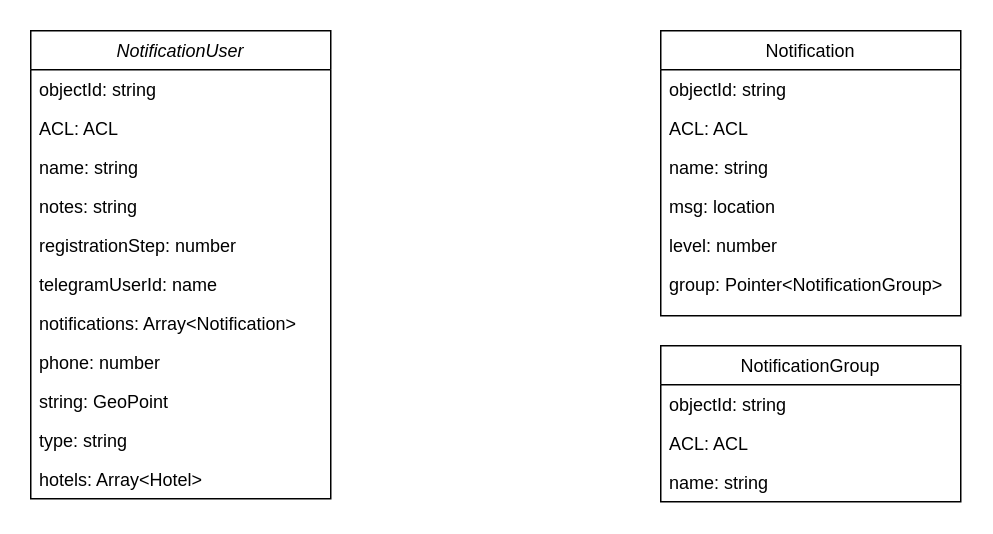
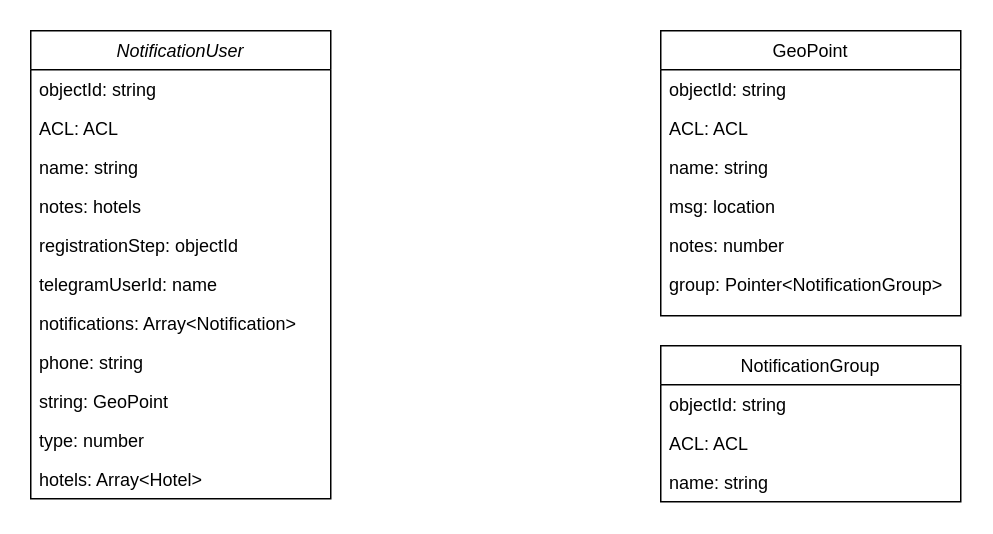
  <mxCell id="0" />
  <mxCell id="1" parent="0" />
  <mxCell id="2" value="NotificationUser" style="swimlane;fontStyle=2;align=center;verticalAlign=top;childLayout=stackLayout;horizontal=1;startSize=26;horizontalStack=0;resizeParent=1;resizeLast=0;collapsible=1;marginBottom=0;rounded=0;shadow=0;strokeWidth=1;" parent="1" vertex="1"><mxGeometry x="20" y="20" width="200" height="312" as="geometry"><mxRectangle x="220" y="120" width="160" height="26" as="alternateBounds" /></mxGeometry></mxCell>
  <mxCell id="3" value="objectId: string" style="text;align=left;verticalAlign=top;spacingLeft=4;spacingRight=4;overflow=hidden;rotatable=0;points=[[0,0.5],[1,0.5]];portConstraint=eastwest;" parent="2" vertex="1"><mxGeometry y="26" width="200" height="26" as="geometry" /></mxCell>
  <mxCell id="4" value="ACL: ACL" style="text;align=left;verticalAlign=top;spacingLeft=4;spacingRight=4;overflow=hidden;rotatable=0;points=[[0,0.5],[1,0.5]];portConstraint=eastwest;rounded=0;shadow=0;html=0;" parent="2" vertex="1"><mxGeometry y="52" width="200" height="26" as="geometry" /></mxCell>
  <mxCell id="5" value="name: string" style="text;align=left;verticalAlign=top;spacingLeft=4;spacingRight=4;overflow=hidden;rotatable=0;points=[[0,0.5],[1,0.5]];portConstraint=eastwest;rounded=0;shadow=0;html=0;" parent="2" vertex="1"><mxGeometry y="78" width="200" height="26" as="geometry" /></mxCell>
- <mxCell id="6" value="notes: string" style="text;align=left;verticalAlign=top;spacingLeft=4;spacingRight=4;overflow=hidden;rotatable=0;points=[[0,0.5],[1,0.5]];portConstraint=eastwest;rounded=0;shadow=0;html=0;" vertex="1" parent="2"><mxGeometry y="104" width="200" height="26" as="geometry" /></mxCell>
- <mxCell id="7" value="registrationStep: number" style="text;align=left;verticalAlign=top;spacingLeft=4;spacingRight=4;overflow=hidden;rotatable=0;points=[[0,0.5],[1,0.5]];portConstraint=eastwest;rounded=0;shadow=0;html=0;" vertex="1" parent="2"><mxGeometry y="130" width="200" height="26" as="geometry" /></mxCell>
+ <mxCell id="6" value="notes: hotels" style="text;align=left;verticalAlign=top;spacingLeft=4;spacingRight=4;overflow=hidden;rotatable=0;points=[[0,0.5],[1,0.5]];portConstraint=eastwest;rounded=0;shadow=0;html=0;" vertex="1" parent="2"><mxGeometry y="104" width="200" height="26" as="geometry" /></mxCell>
+ <mxCell id="7" value="registrationStep: objectId" style="text;align=left;verticalAlign=top;spacingLeft=4;spacingRight=4;overflow=hidden;rotatable=0;points=[[0,0.5],[1,0.5]];portConstraint=eastwest;rounded=0;shadow=0;html=0;" vertex="1" parent="2"><mxGeometry y="130" width="200" height="26" as="geometry" /></mxCell>
  <mxCell id="8" value="telegramUserId: name" style="text;align=left;verticalAlign=top;spacingLeft=4;spacingRight=4;overflow=hidden;rotatable=0;points=[[0,0.5],[1,0.5]];portConstraint=eastwest;rounded=0;shadow=0;html=0;" vertex="1" parent="2"><mxGeometry y="156" width="200" height="26" as="geometry" /></mxCell>
  <mxCell id="9" value="notifications: Array&lt;Notification&gt;" style="text;align=left;verticalAlign=top;spacingLeft=4;spacingRight=4;overflow=hidden;rotatable=0;points=[[0,0.5],[1,0.5]];portConstraint=eastwest;rounded=0;shadow=0;html=0;" vertex="1" parent="2"><mxGeometry y="182" width="200" height="26" as="geometry" /></mxCell>
- <mxCell id="10" value="phone: number" style="text;align=left;verticalAlign=top;spacingLeft=4;spacingRight=4;overflow=hidden;rotatable=0;points=[[0,0.5],[1,0.5]];portConstraint=eastwest;rounded=0;shadow=0;html=0;" vertex="1" parent="2"><mxGeometry y="208" width="200" height="26" as="geometry" /></mxCell>
+ <mxCell id="10" value="phone: string" style="text;align=left;verticalAlign=top;spacingLeft=4;spacingRight=4;overflow=hidden;rotatable=0;points=[[0,0.5],[1,0.5]];portConstraint=eastwest;rounded=0;shadow=0;html=0;" vertex="1" parent="2"><mxGeometry y="208" width="200" height="26" as="geometry" /></mxCell>
  <mxCell id="11" value="string: GeoPoint" style="text;align=left;verticalAlign=top;spacingLeft=4;spacingRight=4;overflow=hidden;rotatable=0;points=[[0,0.5],[1,0.5]];portConstraint=eastwest;rounded=0;shadow=0;html=0;" vertex="1" parent="2"><mxGeometry y="234" width="200" height="26" as="geometry" /></mxCell>
- <mxCell id="12" value="type: string" style="text;align=left;verticalAlign=top;spacingLeft=4;spacingRight=4;overflow=hidden;rotatable=0;points=[[0,0.5],[1,0.5]];portConstraint=eastwest;rounded=0;shadow=0;html=0;" vertex="1" parent="2"><mxGeometry y="260" width="200" height="26" as="geometry" /></mxCell>
+ <mxCell id="12" value="type: number" style="text;align=left;verticalAlign=top;spacingLeft=4;spacingRight=4;overflow=hidden;rotatable=0;points=[[0,0.5],[1,0.5]];portConstraint=eastwest;rounded=0;shadow=0;html=0;" vertex="1" parent="2"><mxGeometry y="260" width="200" height="26" as="geometry" /></mxCell>
  <mxCell id="13" value="hotels: Array&lt;Hotel&gt;" style="text;align=left;verticalAlign=top;spacingLeft=4;spacingRight=4;overflow=hidden;rotatable=0;points=[[0,0.5],[1,0.5]];portConstraint=eastwest;rounded=0;shadow=0;html=0;" vertex="1" parent="2"><mxGeometry y="286" width="200" height="26" as="geometry" /></mxCell>
  <mxCell id="14" value="NotificationGroup" style="swimlane;fontStyle=0;align=center;verticalAlign=top;childLayout=stackLayout;horizontal=1;startSize=26;horizontalStack=0;resizeParent=1;resizeLast=0;collapsible=1;marginBottom=0;rounded=0;shadow=0;strokeWidth=1;" parent="1" vertex="1"><mxGeometry x="440" y="230" width="200" height="104" as="geometry"><mxRectangle x="340" y="380" width="170" height="26" as="alternateBounds" /></mxGeometry></mxCell>
  <mxCell id="15" value="objectId: string" style="text;align=left;verticalAlign=top;spacingLeft=4;spacingRight=4;overflow=hidden;rotatable=0;points=[[0,0.5],[1,0.5]];portConstraint=eastwest;" parent="14" vertex="1"><mxGeometry y="26" width="200" height="26" as="geometry" /></mxCell>
  <mxCell id="16" value="ACL: ACL" style="text;align=left;verticalAlign=top;spacingLeft=4;spacingRight=4;overflow=hidden;rotatable=0;points=[[0,0.5],[1,0.5]];portConstraint=eastwest;" vertex="1" parent="14"><mxGeometry y="52" width="200" height="26" as="geometry" /></mxCell>
  <mxCell id="17" value="name: string" style="text;align=left;verticalAlign=top;spacingLeft=4;spacingRight=4;overflow=hidden;rotatable=0;points=[[0,0.5],[1,0.5]];portConstraint=eastwest;" vertex="1" parent="14"><mxGeometry y="78" width="200" height="26" as="geometry" /></mxCell>
- <mxCell id="18" value="Notification" style="swimlane;fontStyle=0;align=center;verticalAlign=top;childLayout=stackLayout;horizontal=1;startSize=26;horizontalStack=0;resizeParent=1;resizeLast=0;collapsible=1;marginBottom=0;rounded=0;shadow=0;strokeWidth=1;" parent="1" vertex="1"><mxGeometry x="440" y="20" width="200" height="190" as="geometry"><mxRectangle x="550" y="140" width="160" height="26" as="alternateBounds" /></mxGeometry></mxCell>
+ <mxCell id="18" value="GeoPoint" style="swimlane;fontStyle=0;align=center;verticalAlign=top;childLayout=stackLayout;horizontal=1;startSize=26;horizontalStack=0;resizeParent=1;resizeLast=0;collapsible=1;marginBottom=0;rounded=0;shadow=0;strokeWidth=1;" parent="1" vertex="1"><mxGeometry x="440" y="20" width="200" height="190" as="geometry"><mxRectangle x="550" y="140" width="160" height="26" as="alternateBounds" /></mxGeometry></mxCell>
  <mxCell id="19" value="objectId: string" style="text;align=left;verticalAlign=top;spacingLeft=4;spacingRight=4;overflow=hidden;rotatable=0;points=[[0,0.5],[1,0.5]];portConstraint=eastwest;" parent="18" vertex="1"><mxGeometry y="26" width="200" height="26" as="geometry" /></mxCell>
  <mxCell id="20" value="ACL: ACL" style="text;align=left;verticalAlign=top;spacingLeft=4;spacingRight=4;overflow=hidden;rotatable=0;points=[[0,0.5],[1,0.5]];portConstraint=eastwest;rounded=0;shadow=0;html=0;" parent="18" vertex="1"><mxGeometry y="52" width="200" height="26" as="geometry" /></mxCell>
  <mxCell id="21" value="name: string" style="text;align=left;verticalAlign=top;spacingLeft=4;spacingRight=4;overflow=hidden;rotatable=0;points=[[0,0.5],[1,0.5]];portConstraint=eastwest;rounded=0;shadow=0;html=0;" parent="18" vertex="1"><mxGeometry y="78" width="200" height="26" as="geometry" /></mxCell>
  <mxCell id="22" value="msg: location" style="text;align=left;verticalAlign=top;spacingLeft=4;spacingRight=4;overflow=hidden;rotatable=0;points=[[0,0.5],[1,0.5]];portConstraint=eastwest;rounded=0;shadow=0;html=0;" parent="18" vertex="1"><mxGeometry y="104" width="200" height="26" as="geometry" /></mxCell>
- <mxCell id="23" value="level: number" style="text;align=left;verticalAlign=top;spacingLeft=4;spacingRight=4;overflow=hidden;rotatable=0;points=[[0,0.5],[1,0.5]];portConstraint=eastwest;rounded=0;shadow=0;html=0;" parent="18" vertex="1"><mxGeometry y="130" width="200" height="26" as="geometry" /></mxCell>
+ <mxCell id="23" value="notes: number" style="text;align=left;verticalAlign=top;spacingLeft=4;spacingRight=4;overflow=hidden;rotatable=0;points=[[0,0.5],[1,0.5]];portConstraint=eastwest;rounded=0;shadow=0;html=0;" parent="18" vertex="1"><mxGeometry y="130" width="200" height="26" as="geometry" /></mxCell>
  <mxCell id="24" value="group: Pointer&lt;NotificationGroup&gt;" style="text;align=left;verticalAlign=top;spacingLeft=4;spacingRight=4;overflow=hidden;rotatable=0;points=[[0,0.5],[1,0.5]];portConstraint=eastwest;rounded=0;shadow=0;html=0;" vertex="1" parent="18"><mxGeometry y="156" width="200" height="26" as="geometry" /></mxCell>
